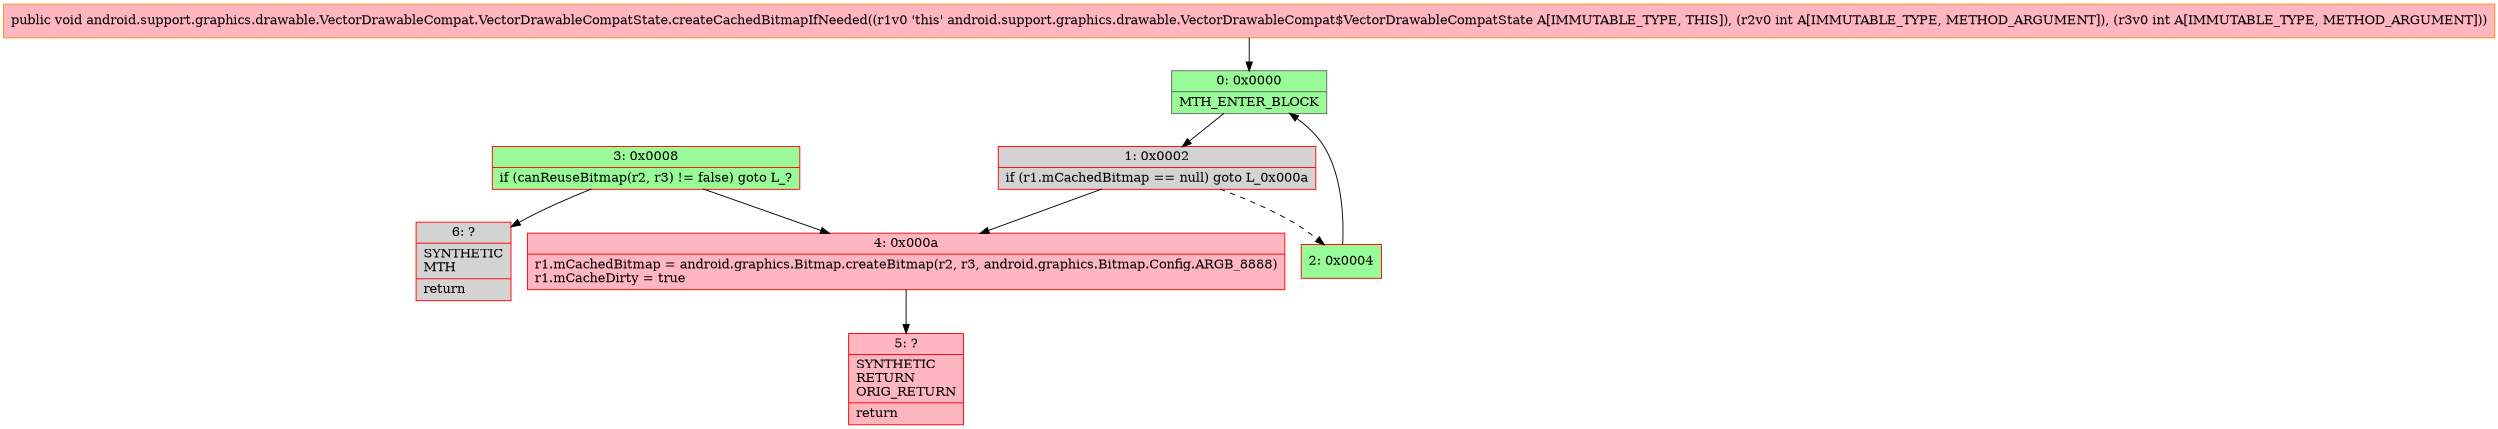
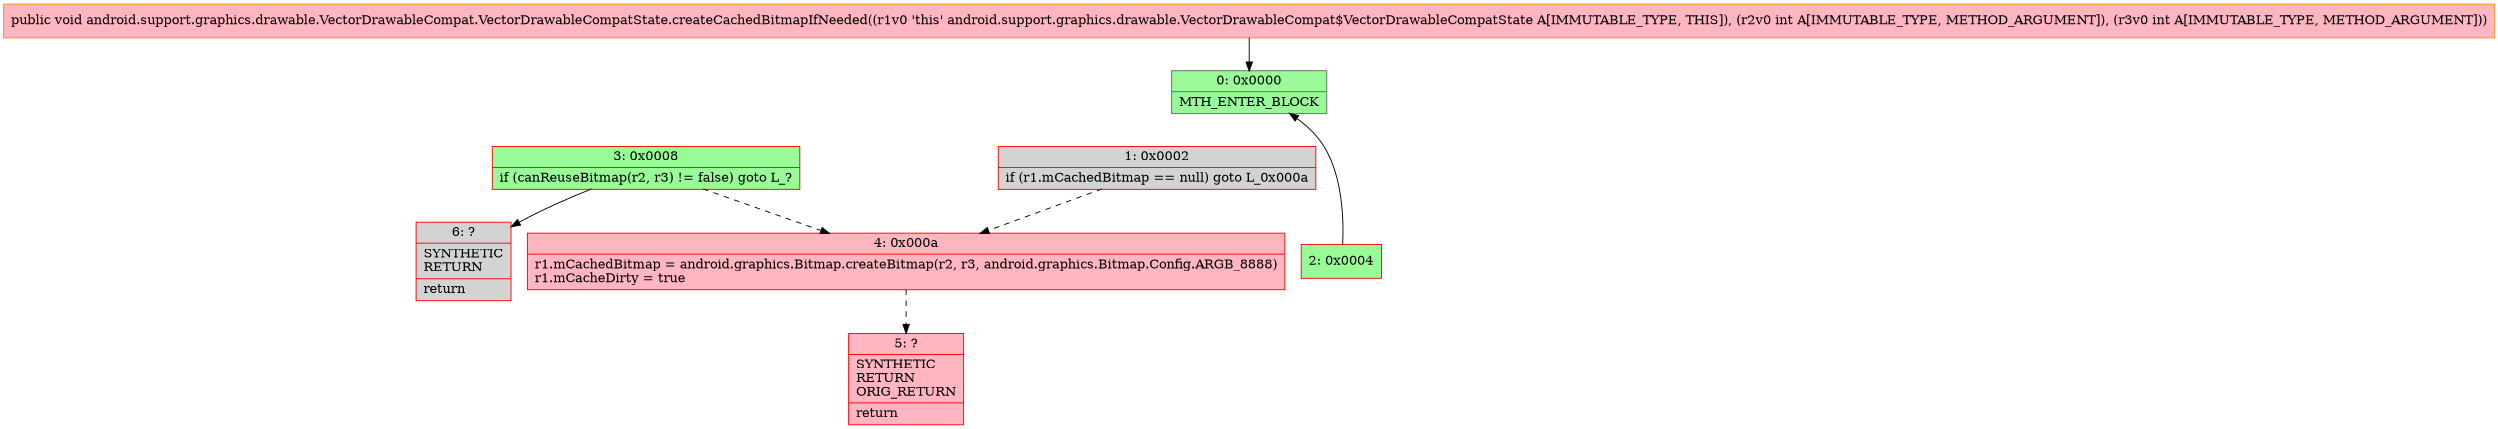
  digraph {
    node [color=red fillcolor=palegreen shape=record style=filled]
    n1 [color=gray40 label="{0\:\ 0x0000|MTH_ENTER_BLOCK\l}"]
    n2 [fillcolor=lightgrey label="{1\:\ 0x0002|if (r1.mCachedBitmap == null) goto L_0x000a\l}"]
    n3 [label="{2\:\ 0x0004}"]
    n4 [fillcolor=lightpink label="{4\:\ 0x000a|r1.mCachedBitmap = android.graphics.Bitmap.createBitmap(r2, r3, android.graphics.Bitmap.Config.ARGB_8888)\lr1.mCacheDirty = true\l}"]
    n5 [fillcolor=lightpink label="{5\:\ ?|SYNTHETIC\lRETURN\lORIG_RETURN\l|return\l}"]
    n6 [label="{3\:\ 0x0008|if (canReuseBitmap(r2, r3) != false) goto L_?\l}"]
-   n7 [fillcolor=lightgrey label="{6\:\ ?|SYNTHETIC\lMTH\l|return\l}"]
+   n7 [fillcolor=lightgrey label="{6\:\ ?|SYNTHETIC\lRETURN\l|return\l}"]
    n8 [color=darkorange fillcolor=lightpink label="{public void android.support.graphics.drawable.VectorDrawableCompat.VectorDrawableCompatState.createCachedBitmapIfNeeded((r1v0 'this' android.support.graphics.drawable.VectorDrawableCompat$VectorDrawableCompatState A[IMMUTABLE_TYPE, THIS]), (r2v0 int A[IMMUTABLE_TYPE, METHOD_ARGUMENT]), (r3v0 int A[IMMUTABLE_TYPE, METHOD_ARGUMENT])) }"]
-   n1 -> n2
-   n2 -> n3 [style=dashed]
-   n2 -> n4
+   n2 -> n4 [style=dashed]
    n3 -> n1
-   n4 -> n5
-   n6 -> n4 [style=solid]
+   n4 -> n5 [style=dashed]
+   n6 -> n4 [style=dashed]
    n6 -> n7
    n8 -> n1
  }
